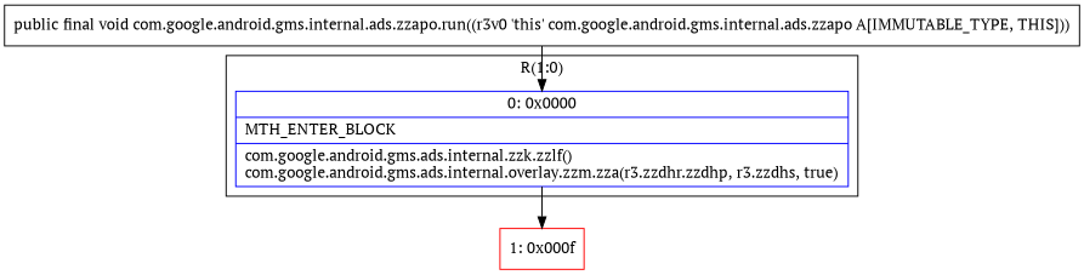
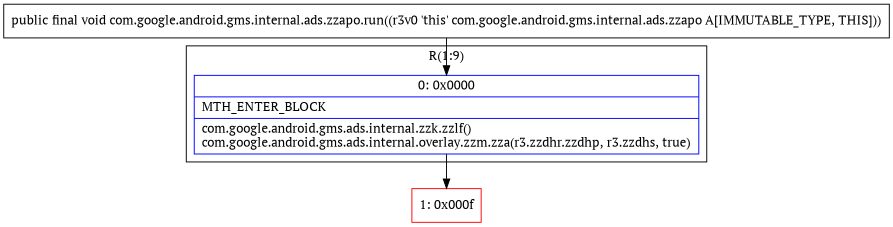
  digraph {
    fontname="PT Serif"
    node [shape=record fontname="PT Serif"]
    edge [fontname="PT Serif"]
    n1 [color=blue label="{0\:\ 0x0000|MTH_ENTER_BLOCK\l|com.google.android.gms.ads.internal.zzk.zzlf()\lcom.google.android.gms.ads.internal.overlay.zzm.zza(r3.zzdhr.zzdhp, r3.zzdhs, true)\l}"]
    n2 [color=red label="{1\:\ 0x000f}"]
    n3 [label="{public final void com.google.android.gms.internal.ads.zzapo.run((r3v0 'this' com.google.android.gms.internal.ads.zzapo A[IMMUTABLE_TYPE, THIS])) }"]
    subgraph cluster_1 {
-     label="R(1:0)"
+     label="R(1:9)"
      n1
    }
    n1 -> n2
    n3 -> n1
  }
